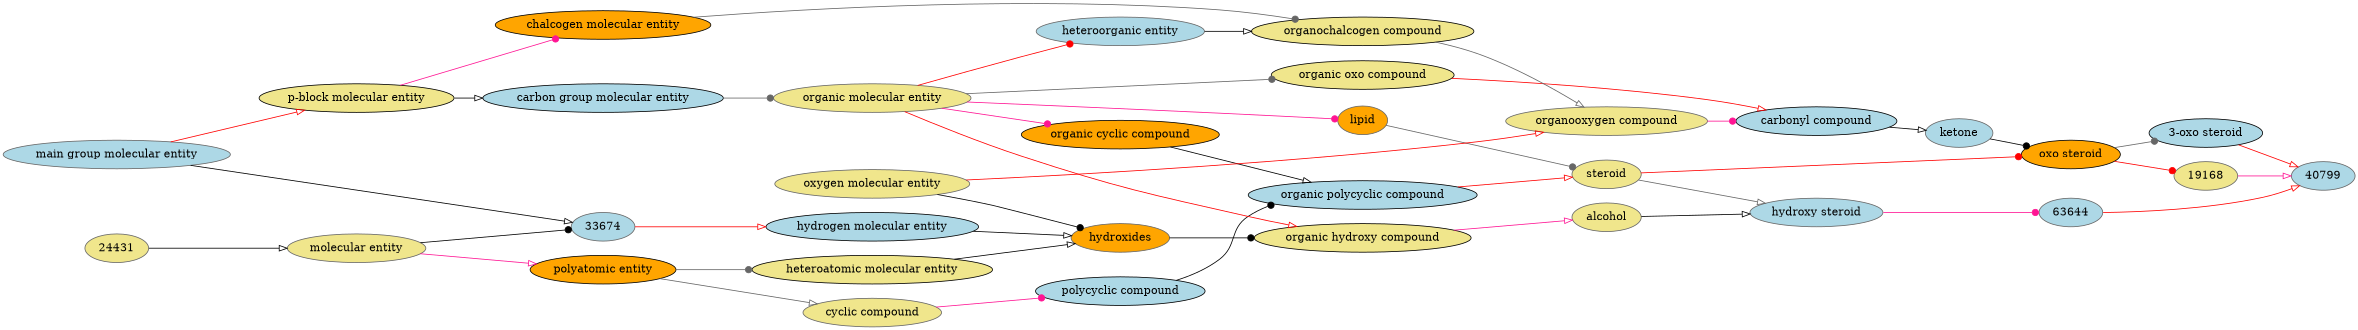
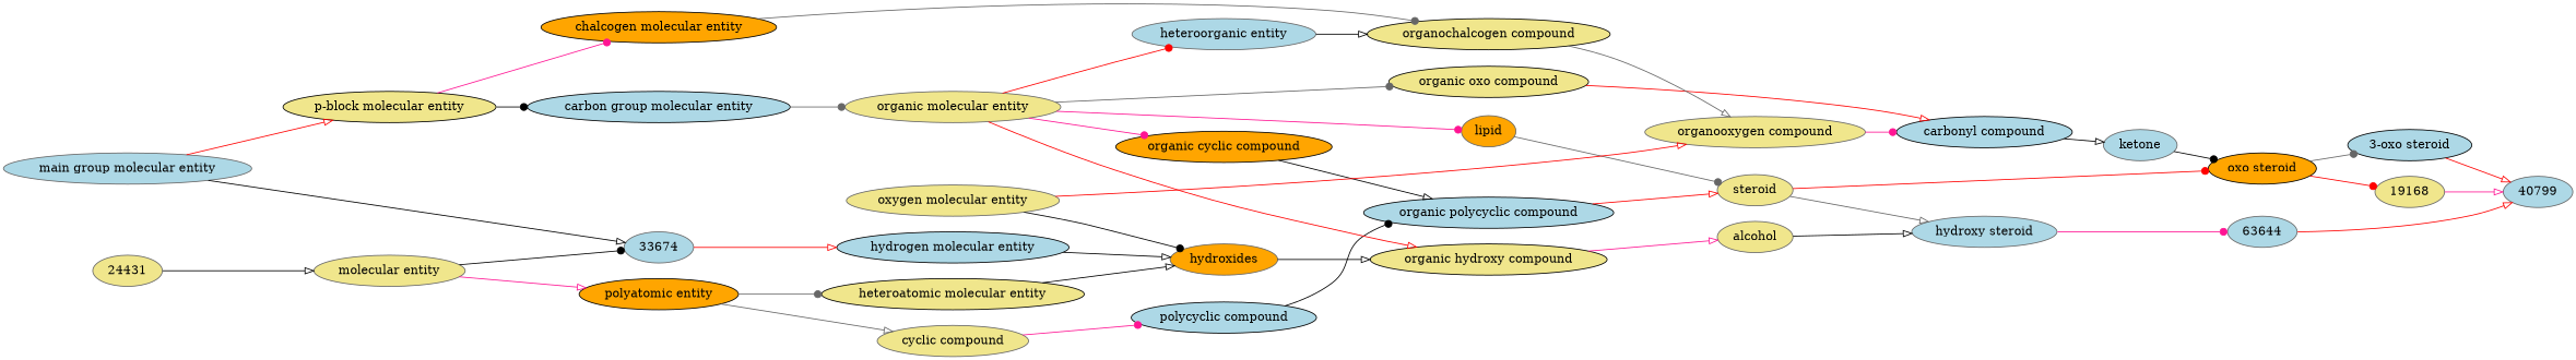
  digraph {
    rankdir=LR
    node [color=gray40 fillcolor=khaki style=filled]
    edge [arrowhead=onormal color=black]
    n1 [fillcolor=lightblue label=40799]
    n2 [label=19168]
    n3 [color=black fillcolor=lightblue label="3-oxo steroid"]
    n4 [fillcolor=lightblue label=63644]
    n5 [color=black fillcolor=orange label="oxo steroid"]
    n6 [fillcolor=lightblue label="hydroxy steroid"]
    n7 [fillcolor=lightblue label=ketone]
    n8 [label=steroid]
    n9 [label=alcohol]
    n10 [color=black fillcolor=lightblue label="carbonyl compound"]
    n11 [color=black fillcolor=lightblue label="organic polycyclic compound"]
    n12 [fillcolor=orange label=lipid]
    n13 [color=black label="organic hydroxy compound"]
    n14 [color=black label="organic oxo compound"]
    n15 [label="organooxygen compound"]
    n16 [color=black fillcolor=orange label="organic cyclic compound"]
    n17 [color=black fillcolor=lightblue label="polycyclic compound"]
    n18 [label="organic molecular entity"]
    n19 [fillcolor=lightblue label="heteroorganic entity"]
    n20 [color=black label="organochalcogen compound"]
    n21 [fillcolor=orange label=hydroxides]
    n22 [label="oxygen molecular entity"]
    n23 [label="cyclic compound"]
    n24 [color=black fillcolor=lightblue label="carbon group molecular entity"]
    n25 [color=black fillcolor=lightblue label="hydrogen molecular entity"]
    n26 [color=black label="heteroatomic molecular entity"]
    n27 [color=black fillcolor=orange label="chalcogen molecular entity"]
    n28 [color=black fillcolor=orange label="polyatomic entity"]
    n29 [color=black label="p-block molecular entity"]
    n30 [fillcolor=lightblue label=33674]
    n31 [label="molecular entity"]
    n32 [fillcolor=lightblue label="main group molecular entity"]
    n33 [label=24431]
    n2 -> n1 [color=deeppink]
    n3 -> n1 [color=red]
    n4 -> n1 [color=red]
    n5 -> n2 [arrowhead=dot color=red]
    n5 -> n3 [arrowhead=dot color=gray40]
    n6 -> n4 [arrowhead=dot color=deeppink]
    n7 -> n5 [arrowhead=dot]
    n8 -> n5 [arrowhead=dot color=red]
    n8 -> n6 [color=gray40]
    n9 -> n6
    n10 -> n7
    n11 -> n8 [color=red]
    n12 -> n8 [arrowhead=dot color=gray40]
    n13 -> n9 [color=deeppink]
    n14 -> n10 [color=red]
    n15 -> n10 [arrowhead=dot color=deeppink]
    n16 -> n11
    n17 -> n11 [arrowhead=dot]
    n18 -> n12 [arrowhead=dot color=deeppink]
    n18 -> n13 [color=red]
    n18 -> n14 [arrowhead=dot color=gray40]
    n18 -> n16 [arrowhead=dot color=deeppink]
    n18 -> n19 [arrowhead=dot color=red]
    n19 -> n20
    n20 -> n15 [color=gray40]
-   n21 -> n13 [arrowhead=dot]
+   n21 -> n13
    n22 -> n15 [color=red]
    n22 -> n21 [arrowhead=dot]
    n23 -> n17 [arrowhead=dot color=deeppink]
    n24 -> n18 [arrowhead=dot color=gray40]
    n25 -> n21
    n26 -> n21
    n27 -> n20 [arrowhead=dot color=gray40]
    n28 -> n23 [color=gray40]
    n28 -> n26 [arrowhead=dot color=gray40]
-   n29 -> n24
+   n29 -> n24 [arrowhead=dot]
    n29 -> n27 [arrowhead=dot color=deeppink]
    n30 -> n25 [color=red]
    n31 -> n28 [color=deeppink]
    n31 -> n30 [arrowhead=dot]
    n32 -> n29 [color=red]
    n32 -> n30
    n33 -> n31
  }
